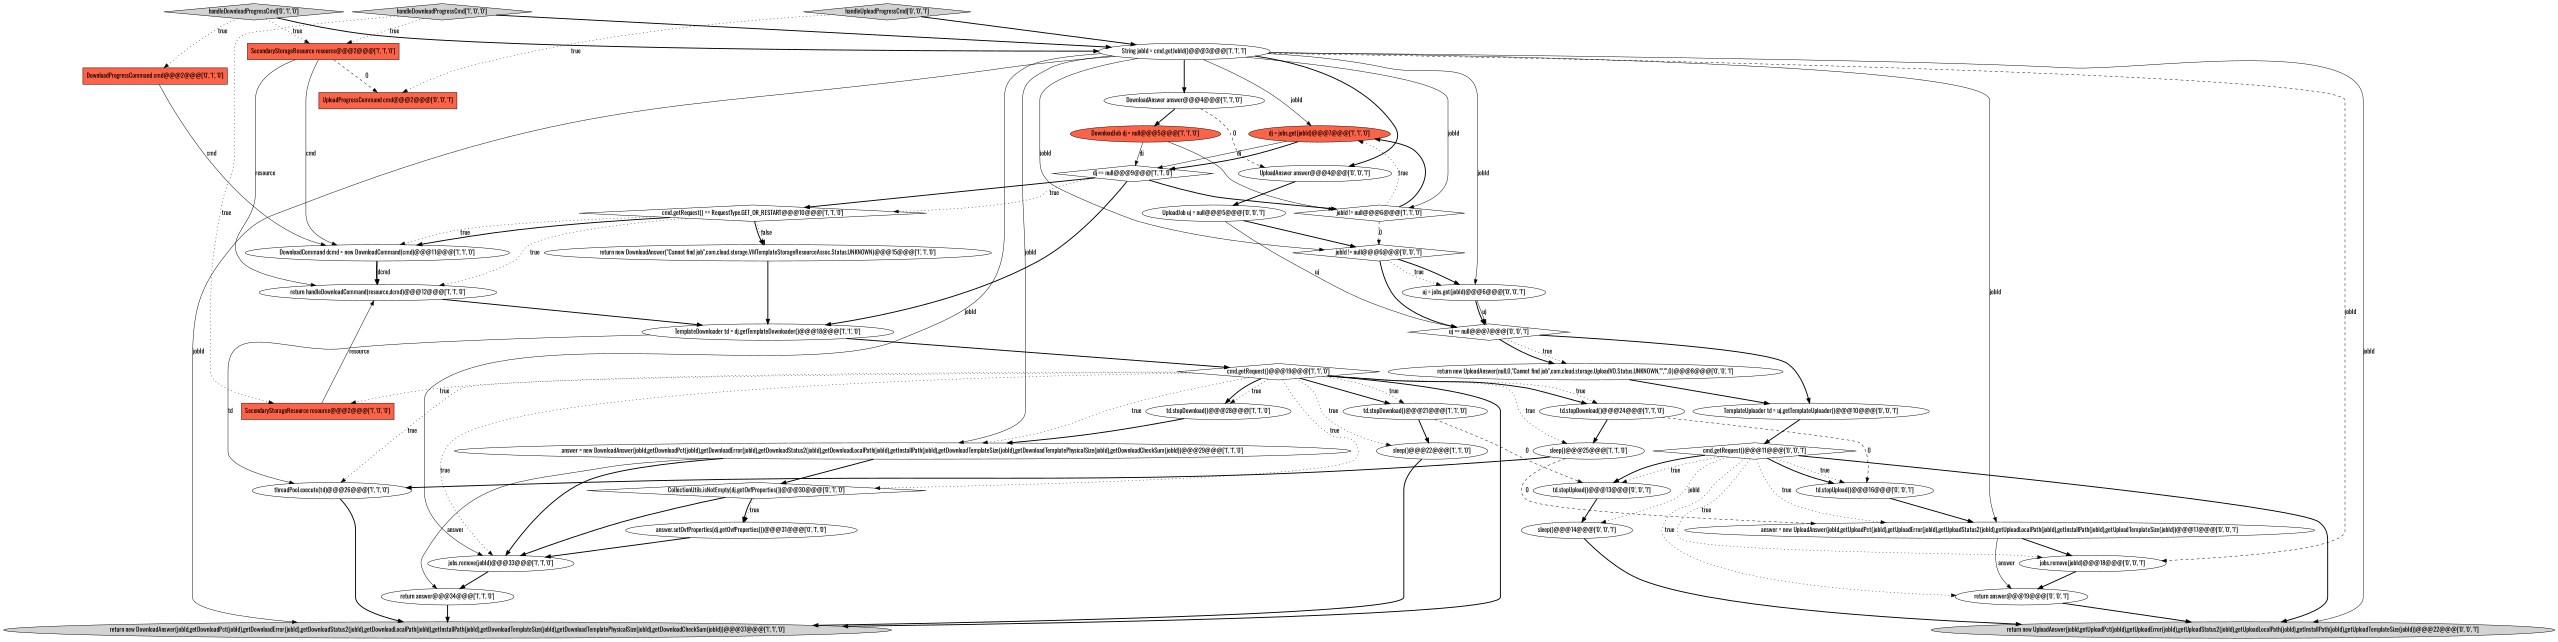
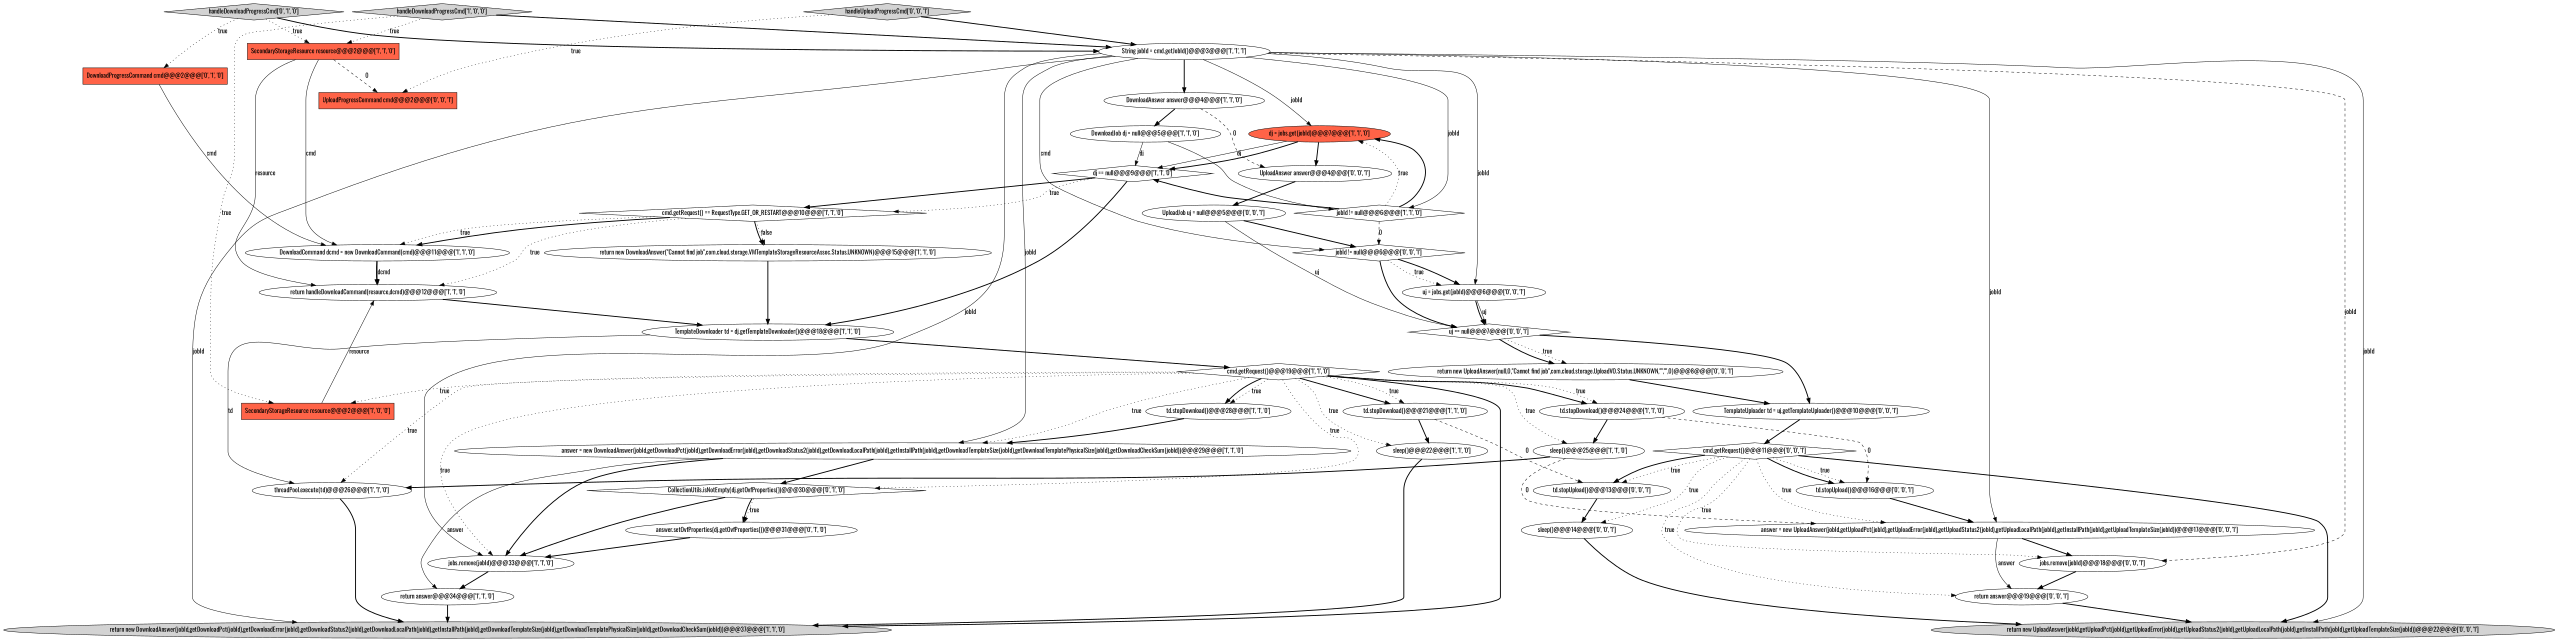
  digraph {
    fontname=Oswald
    node [fillcolor=white fontname=Oswald shape=ellipse style=filled]
    edge [fontname=Oswald style=bold]
    n1 [fillcolor=tomato label="UploadProgressCommand cmd@@@2@@@['0', '0', '1']" shape=box]
    n2 [label="jobs.remove(jobId)@@@33@@@['1', '1', '0']"]
    n3 [label="return answer@@@34@@@['1', '1', '0']"]
    n4 [fillcolor=lightgray label="return new DownloadAnswer(jobId,getDownloadPct(jobId),getDownloadError(jobId),getDownloadStatus2(jobId),getDownloadLocalPath(jobId),getInstallPath(jobId),getDownloadTemplateSize(jobId),getDownloadTemplatePhysicalSize(jobId),getDownloadCheckSum(jobId))@@@37@@@['1', '1', '0']"]
    n5 [label="TemplateDownloader td = dj.getTemplateDownloader()@@@18@@@['1', '1', '0']"]
    n6 [label="cmd.getRequest()@@@19@@@['1', '1', '0']" shape=diamond]
    n7 [label="threadPool.execute(td)@@@26@@@['1', '1', '0']"]
    n8 [label="answer = new DownloadAnswer(jobId,getDownloadPct(jobId),getDownloadError(jobId),getDownloadStatus2(jobId),getDownloadLocalPath(jobId),getInstallPath(jobId),getDownloadTemplateSize(jobId),getDownloadTemplatePhysicalSize(jobId),getDownloadCheckSum(jobId))@@@29@@@['1', '1', '0']"]
    n9 [label="td.stopDownload()@@@24@@@['1', '1', '0']"]
    n10 [label="sleep()@@@22@@@['1', '1', '0']"]
    n11 [label="td.stopDownload()@@@21@@@['1', '1', '0']"]
    n12 [label="sleep()@@@25@@@['1', '1', '0']"]
    n13 [label="CollectionUtils.isNotEmpty(dj.getOvfProperties())@@@30@@@['0', '1', '0']" shape=diamond]
    n14 [label="td.stopDownload()@@@28@@@['1', '1', '0']"]
    n15 [fillcolor=tomato label="SecondaryStorageResource resource@@@2@@@['1', '0', '0']" shape=box]
    n16 [label="uj == null@@@7@@@['0', '0', '1']" shape=diamond]
    n17 [label="TemplateUploader td = uj.getTemplateUploader()@@@10@@@['0', '0', '1']"]
    n18 [label="return new UploadAnswer(null,0,\"Cannot find job\",com.cloud.storage.UploadVO.Status.UNKNOWN,\"\",\"\",0)@@@8@@@['0', '0', '1']"]
    n19 [label="cmd.getRequest()@@@11@@@['0', '0', '1']" shape=diamond]
    n20 [label="uj = jobs.get(jobId)@@@6@@@['0', '0', '1']"]
    n21 [label="sleep()@@@14@@@['0', '0', '1']"]
    n22 [fillcolor=lightgray label="return new UploadAnswer(jobId,getUploadPct(jobId),getUploadError(jobId),getUploadStatus2(jobId),getUploadLocalPath(jobId),getInstallPath(jobId),getUploadTemplateSize(jobId))@@@22@@@['0', '0', '1']"]
    n23 [label="answer.setOvfProperties(dj.getOvfProperties())@@@31@@@['0', '1', '0']"]
    n24 [label="answer = new UploadAnswer(jobId,getUploadPct(jobId),getUploadError(jobId),getUploadStatus2(jobId),getUploadLocalPath(jobId),getInstallPath(jobId),getUploadTemplateSize(jobId))@@@17@@@['0', '0', '1']"]
    n25 [label="jobs.remove(jobId)@@@18@@@['0', '0', '1']"]
    n26 [label="return answer@@@19@@@['0', '0', '1']"]
    n27 [label="td.stopUpload()@@@16@@@['0', '0', '1']"]
    n28 [label="td.stopUpload()@@@13@@@['0', '0', '1']"]
    n29 [label="String jobId = cmd.getJobId()@@@3@@@['1', '1', '1']"]
    n30 [fillcolor=tomato label="dj = jobs.get(jobId)@@@7@@@['1', '1', '0']"]
    n31 [label="DownloadAnswer answer@@@4@@@['1', '1', '0']"]
    n32 [label="jobId != null@@@6@@@['1', '1', '0']" shape=diamond]
    n33 [label="jobId != null@@@6@@@['0', '0', '1']" shape=diamond]
    n34 [label="UploadAnswer answer@@@4@@@['0', '0', '1']"]
    n35 [label="dj == null@@@9@@@['1', '1', '0']" shape=diamond]
-   n36 [fillcolor=tomato label="DownloadJob dj = null@@@5@@@['1', '1', '0']"]
+   n36 [label="DownloadJob dj = null@@@5@@@['1', '1', '0']"]
    n37 [label="UploadJob uj = null@@@5@@@['0', '0', '1']"]
    n38 [label="return new DownloadAnswer(\"Cannot find job\",com.cloud.storage.VMTemplateStorageResourceAssoc.Status.UNKNOWN)@@@15@@@['1', '1', '0']"]
    n39 [label="cmd.getRequest() == RequestType.GET_OR_RESTART@@@10@@@['1', '1', '0']" shape=diamond]
    n40 [label="DownloadCommand dcmd = new DownloadCommand(cmd)@@@11@@@['1', '1', '0']"]
    n41 [label="return handleDownloadCommand(resource,dcmd)@@@12@@@['1', '1', '0']"]
    n42 [fillcolor=lightgray label="handleDownloadProgressCmd['0', '1', '0']" shape=diamond]
    n43 [fillcolor=tomato label="SecondaryStorageResource resource@@@2@@@['1', '1', '0']" shape=box]
    n44 [fillcolor=tomato label="DownloadProgressCommand cmd@@@2@@@['0', '1', '0']" shape=box]
    n45 [fillcolor=lightgray label="handleDownloadProgressCmd['1', '0', '0']" shape=diamond]
    n46 [fillcolor=lightgray label="handleUploadProgressCmd['0', '0', '1']" shape=diamond]
    n2 -> n3
    n3 -> n4
    n5 -> n6
    n5 -> n7 [label=td style=solid]
    n6 -> n2 [label=true style=dotted]
    n6 -> n4
    n6 -> n7 [label=true style=dotted]
    n6 -> n8 [label=true style=dotted]
    n6 -> n9 [label=true style=dotted]
    n6 -> n9
    n6 -> n10 [label=true style=dotted]
    n6 -> n11 [label=true style=dotted]
    n6 -> n11
    n6 -> n12 [label=true style=dotted]
    n6 -> n13 [label=true style=dotted]
    n6 -> n14 [label=true style=dotted]
    n6 -> n14
    n6 -> n15 [label=true style=dotted]
    n7 -> n4
    n8 -> n2
    n8 -> n3 [label=answer style=solid]
    n8 -> n13
    n9 -> n12
    n9 -> n27 [label=0 style=dashed]
    n10 -> n4
    n11 -> n10
    n11 -> n28 [label=0 style=dashed]
    n12 -> n7
    n12 -> n24 [label=0 style=dashed]
    n13 -> n2
    n13 -> n23 [label=true style=dotted]
    n13 -> n23
    n14 -> n8
    n15 -> n41 [label=resource style=solid]
    n16 -> n17
    n16 -> n18 [label=true style=dotted]
    n16 -> n18
    n17 -> n19
    n18 -> n17
-   n19 -> n21 [label=jobId style=dotted]
+   n19 -> n21 [label=true style=dotted]
    n19 -> n22
    n19 -> n24 [label=true style=dotted]
    n19 -> n25 [label=true style=dotted]
    n19 -> n26 [label=true style=dotted]
    n19 -> n27
    n19 -> n27 [label=true style=dotted]
    n19 -> n28 [label=true style=dotted]
    n19 -> n28
    n20 -> n16 [label=uj style=solid]
    n20 -> n16
    n21 -> n22
    n23 -> n2
    n24 -> n25
    n24 -> n26 [label=answer style=solid]
    n25 -> n26
    n26 -> n22
    n27 -> n24
    n28 -> n21
    n29 -> n2 [label=jobId style=solid]
    n29 -> n4 [label=jobId style=solid]
    n29 -> n8 [label=jobId style=solid]
    n29 -> n20 [label=jobId style=solid]
    n29 -> n22 [label=jobId style=solid]
    n29 -> n24 [label=jobId style=solid]
    n29 -> n25 [label=jobId style=dashed]
    n29 -> n30 [label=jobId style=solid]
    n29 -> n31
    n29 -> n32 [label=jobId style=solid]
-   n29 -> n33 [label=jobId style=solid]
-   n29 -> n34
+   n29 -> n33 [label=cmd style=solid]
+   n30 -> n34
    n30 -> n35 [label=dj style=solid]
    n30 -> n35
    n31 -> n34 [label=0 style=dashed]
    n31 -> n36
    n32 -> n30
    n32 -> n30 [label=true style=dotted]
    n32 -> n33 [label=0 style=dashed]
-   n35 -> n32
+   n32 -> n35
    n33 -> n16
    n33 -> n20
    n33 -> n20 [label=true style=dotted]
    n34 -> n37
    n35 -> n5
    n35 -> n39 [label=true style=dotted]
    n35 -> n39
    n36 -> n32 [style=solid]
    n36 -> n35 [label=dj style=solid]
    n37 -> n16 [label=uj style=solid]
    n37 -> n33
    n38 -> n5
    n39 -> n38 [label=false style=dotted]
    n39 -> n38
    n39 -> n40
    n39 -> n40 [label=true style=dotted]
    n39 -> n41 [label=true style=dotted]
    n40 -> n41 [label=dcmd style=solid]
    n40 -> n41
    n41 -> n5
    n42 -> n29
    n42 -> n43 [label=true style=dotted]
    n42 -> n44 [label=true style=dotted]
    n43 -> n1 [label=0 style=dashed]
    n43 -> n40 [label=cmd style=solid]
    n43 -> n41 [label=resource style=solid]
    n44 -> n40 [label=cmd style=solid]
    n45 -> n15 [label=true style=dotted]
    n45 -> n29
    n45 -> n43 [label=true style=dotted]
    n46 -> n1 [label=true style=dotted]
    n46 -> n29
  }
